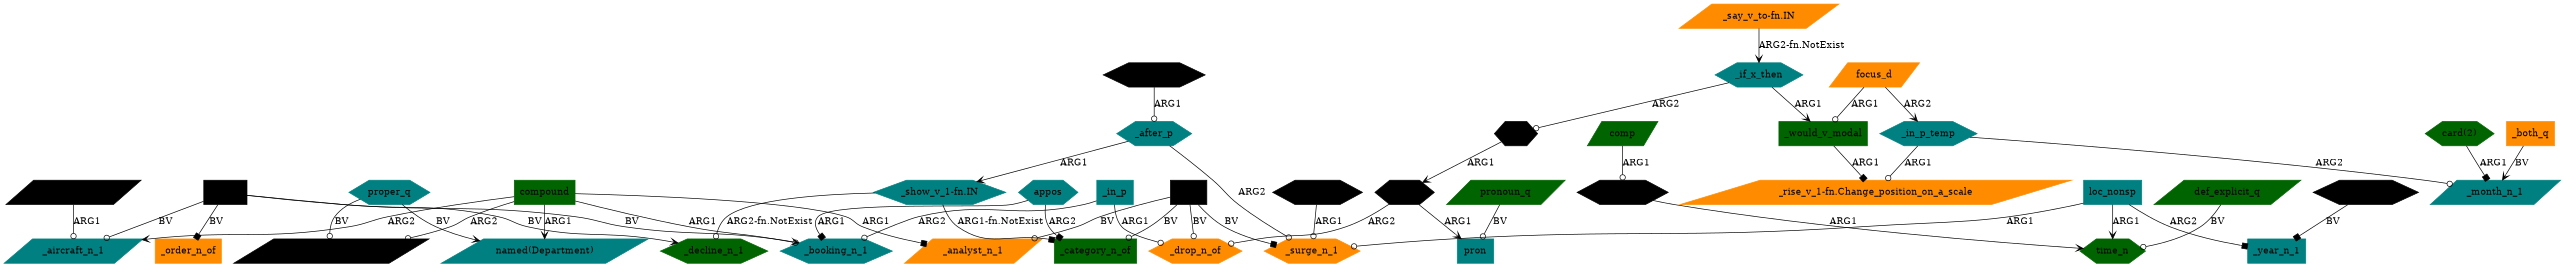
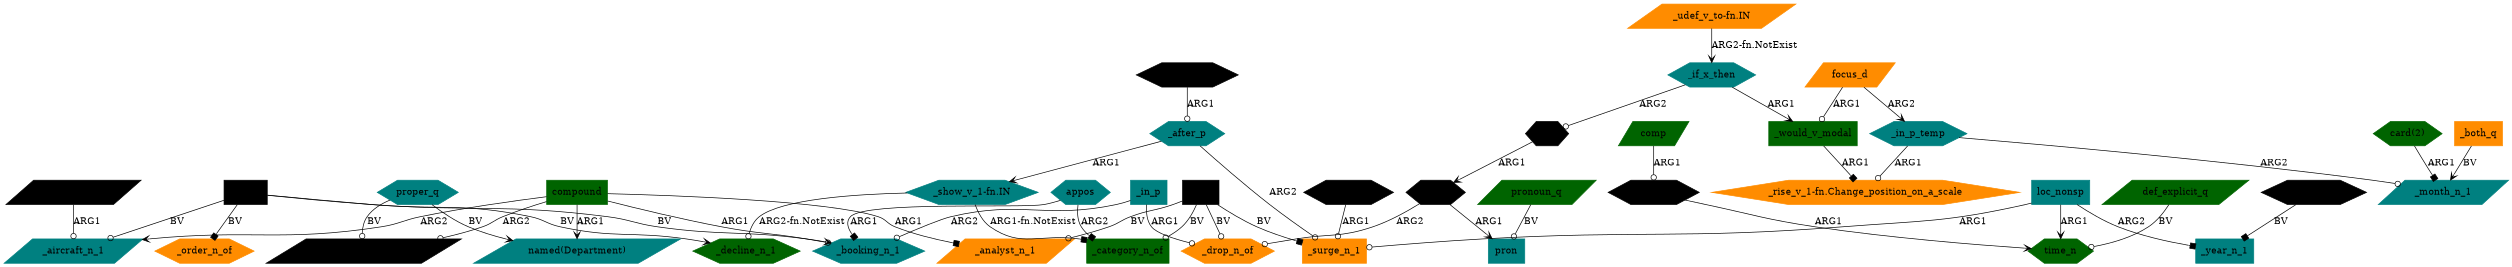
  digraph {
    node [color=teal shape=hexagon style=filled]
    edge [arrowhead=odot]
    _for_p [color=black]
    _drop_n_of [color=darkorange]
    pron [shape=box]
    focus_d [color=darkorange shape=parallelogram]
    _in_p_temp
    _would_v_modal [color=darkgreen shape=box]
    _month_n_1 [shape=parallelogram]
-   "_rise_v_1-fn.Change_position_on_a_scale" [color=darkorange shape=parallelogram]
+   "_rise_v_1-fn.Change_position_on_a_scale" [color=darkorange]
    "card(2)" [color=darkgreen]
-   "_say_v_to-fn.IN" [color=darkorange shape=parallelogram]
+   "_say_v_to-fn.IN" [color=darkorange shape=parallelogram label="_udef_v_to-fn.IN"]
    _if_x_then
    _analyst_n_1 [color=darkorange shape=parallelogram]
    neg [color=black]
    udef_q [color=black shape=box]
-   _order_n_of [color=darkorange shape=box]
+   _order_n_of [color=darkorange]
    _booking_n_1
    _aircraft_n_1 [shape=parallelogram]
    _decline_n_1 [color=darkgreen]
    loc_nonsp [shape=box]
-   _surge_n_1 [color=darkorange]
+   _surge_n_1 [color=darkorange shape=box]
    time_n [color=darkgreen]
    _year_n_1 [shape=box]
    def_explicit_q [color=darkgreen shape=parallelogram]
    _this_q_dem [color=black]
    _in_p [shape=box]
    appos
    _category_n_of [color=darkgreen shape=box]
    _a_q [color=black shape=box]
    "_show_v_1-fn.IN"
    comp [color=darkgreen shape=parallelogram]
    _early_a_1 [color=black]
    _both_q [color=darkorange shape=box]
    _civilian_a_1 [color=black shape=parallelogram]
    pronoun_q [color=darkgreen shape=parallelogram]
    _huge_a_1 [color=black]
    _after_p
    _only_x_deg [color=black]
    "named(Commerce)" [color=black shape=parallelogram]
    proper_q
    "named(Department)" [shape=parallelogram]
    compound [color=darkgreen shape=box]
    _for_p -> _drop_n_of [label=ARG2]
    _for_p -> pron [arrowhead=vee label=ARG1]
    focus_d -> _in_p_temp [arrowhead=vee label=ARG2]
    focus_d -> _would_v_modal [label=ARG1]
    _in_p_temp -> _month_n_1 [label=ARG2]
    _in_p_temp -> "_rise_v_1-fn.Change_position_on_a_scale" [label=ARG1]
    _would_v_modal -> "_rise_v_1-fn.Change_position_on_a_scale" [arrowhead=box label=ARG1]
    "card(2)" -> _month_n_1 [arrowhead=box label=ARG1]
    "_say_v_to-fn.IN" -> _if_x_then [arrowhead=vee label="ARG2-fn.NotExist"]
    _if_x_then -> _would_v_modal [arrowhead=vee label=ARG1]
    _if_x_then -> neg [label=ARG2]
    neg -> _for_p [arrowhead=vee label=ARG1]
    udef_q -> _order_n_of [arrowhead=box label=BV]
    udef_q -> _booking_n_1 [arrowhead=vee label=BV]
    udef_q -> _aircraft_n_1 [label=BV]
    udef_q -> _decline_n_1 [arrowhead=vee label=BV]
    loc_nonsp -> _surge_n_1 [label=ARG1]
    loc_nonsp -> time_n [arrowhead=vee label=ARG1]
    loc_nonsp -> _year_n_1 [arrowhead=box label=ARG2]
    def_explicit_q -> time_n [label=BV]
    _this_q_dem -> _year_n_1 [arrowhead=box label=BV]
    _in_p -> _drop_n_of [label=ARG1]
    _in_p -> _booking_n_1 [label=ARG2]
    appos -> _booking_n_1 [arrowhead=box label=ARG1]
    appos -> _category_n_of [arrowhead=box label=ARG2]
    _a_q -> _drop_n_of [label=BV]
    _a_q -> _analyst_n_1 [label=BV]
    _a_q -> _surge_n_1 [arrowhead=box label=BV]
    _a_q -> _category_n_of [label=BV]
    "_show_v_1-fn.IN" -> _decline_n_1 [label="ARG2-fn.NotExist"]
    "_show_v_1-fn.IN" -> _category_n_of [arrowhead=box label="ARG1-fn.NotExist"]
    comp -> _early_a_1 [label=ARG1]
    _early_a_1 -> time_n [arrowhead=vee label=ARG1]
    _both_q -> _month_n_1 [arrowhead=vee label=BV]
    _civilian_a_1 -> _aircraft_n_1 [label=ARG1]
    pronoun_q -> pron [label=BV]
    _huge_a_1 -> _surge_n_1 [label=ARG1]
    _after_p -> _surge_n_1 [label=ARG2]
    _after_p -> "_show_v_1-fn.IN" [arrowhead=vee label=ARG1]
    _only_x_deg -> _after_p [label=ARG1]
    proper_q -> "named(Commerce)" [label=BV]
    proper_q -> "named(Department)" [arrowhead=vee label=BV]
    compound -> _analyst_n_1 [arrowhead=box label=ARG1]
    compound -> _booking_n_1 [label=ARG1]
    compound -> _aircraft_n_1 [arrowhead=vee label=ARG2]
    compound -> "named(Commerce)" [label=ARG2]
    compound -> "named(Department)" [arrowhead=vee label=ARG1]
  }
